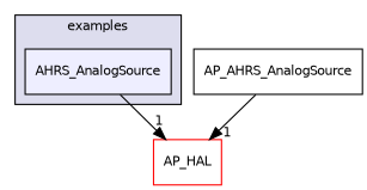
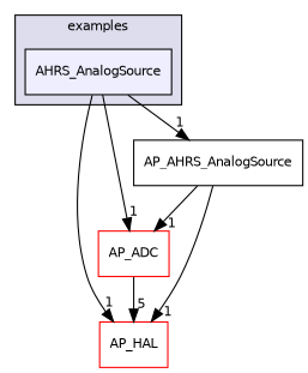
  digraph {
    compound=true
    node [fillcolor=white fontname=Helvetica fontsize=10 shape=box style=filled]
    edge [headlabel=1 labeldistance=1.5 labelfontname=Helvetica labelfontsize=10]
    n1 [fillcolor="#eeeeff" label=AHRS_AnalogSource pencolor=black]
    n2 [color=red label=AP_HAL]
+   n3 [color=red label=AP_ADC]
    n4 [label=AP_AHRS_AnalogSource fillcolor="" style=""]
    subgraph cluster_1 {
      bgcolor="#ddddee"
      fontname=Helvetica
      fontsize=10
      label=examples
      pencolor=black
      n1
    }
    n1 -> n2
+   n1 -> n3
+   n1 -> n4
+   n3 -> n2 [headlabel=5]
    n4 -> n2
+   n4 -> n3
  }
